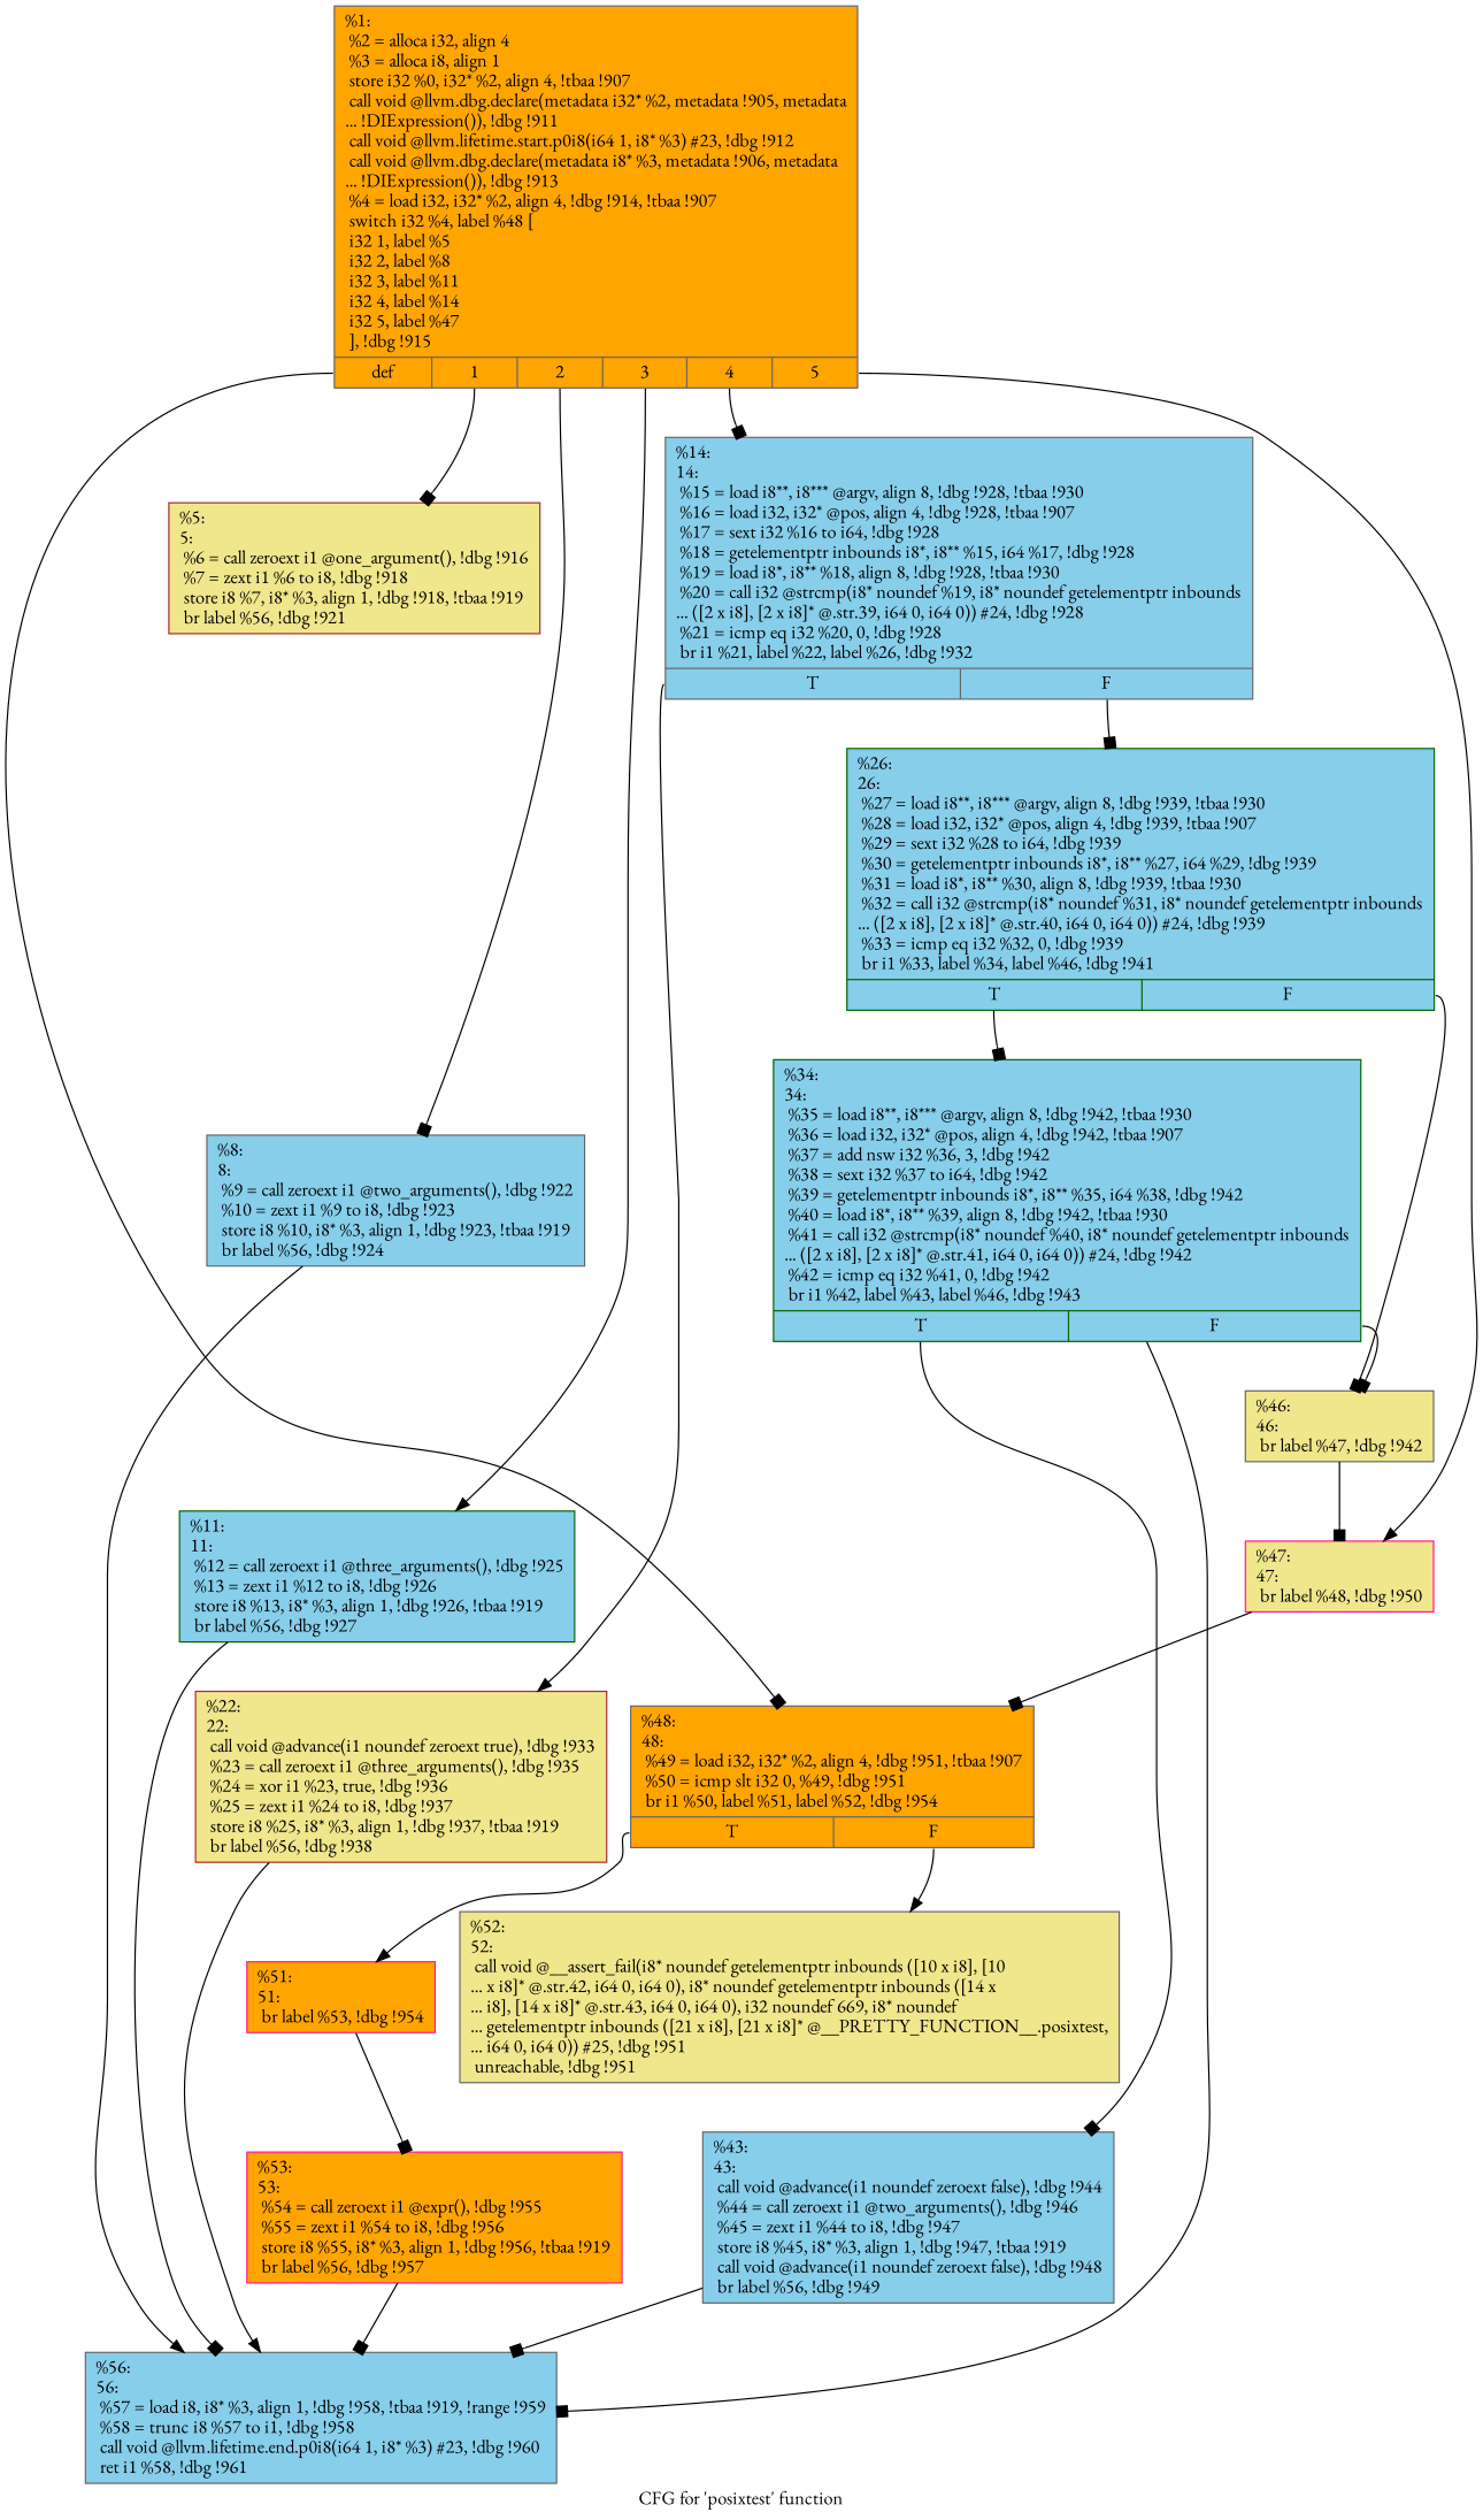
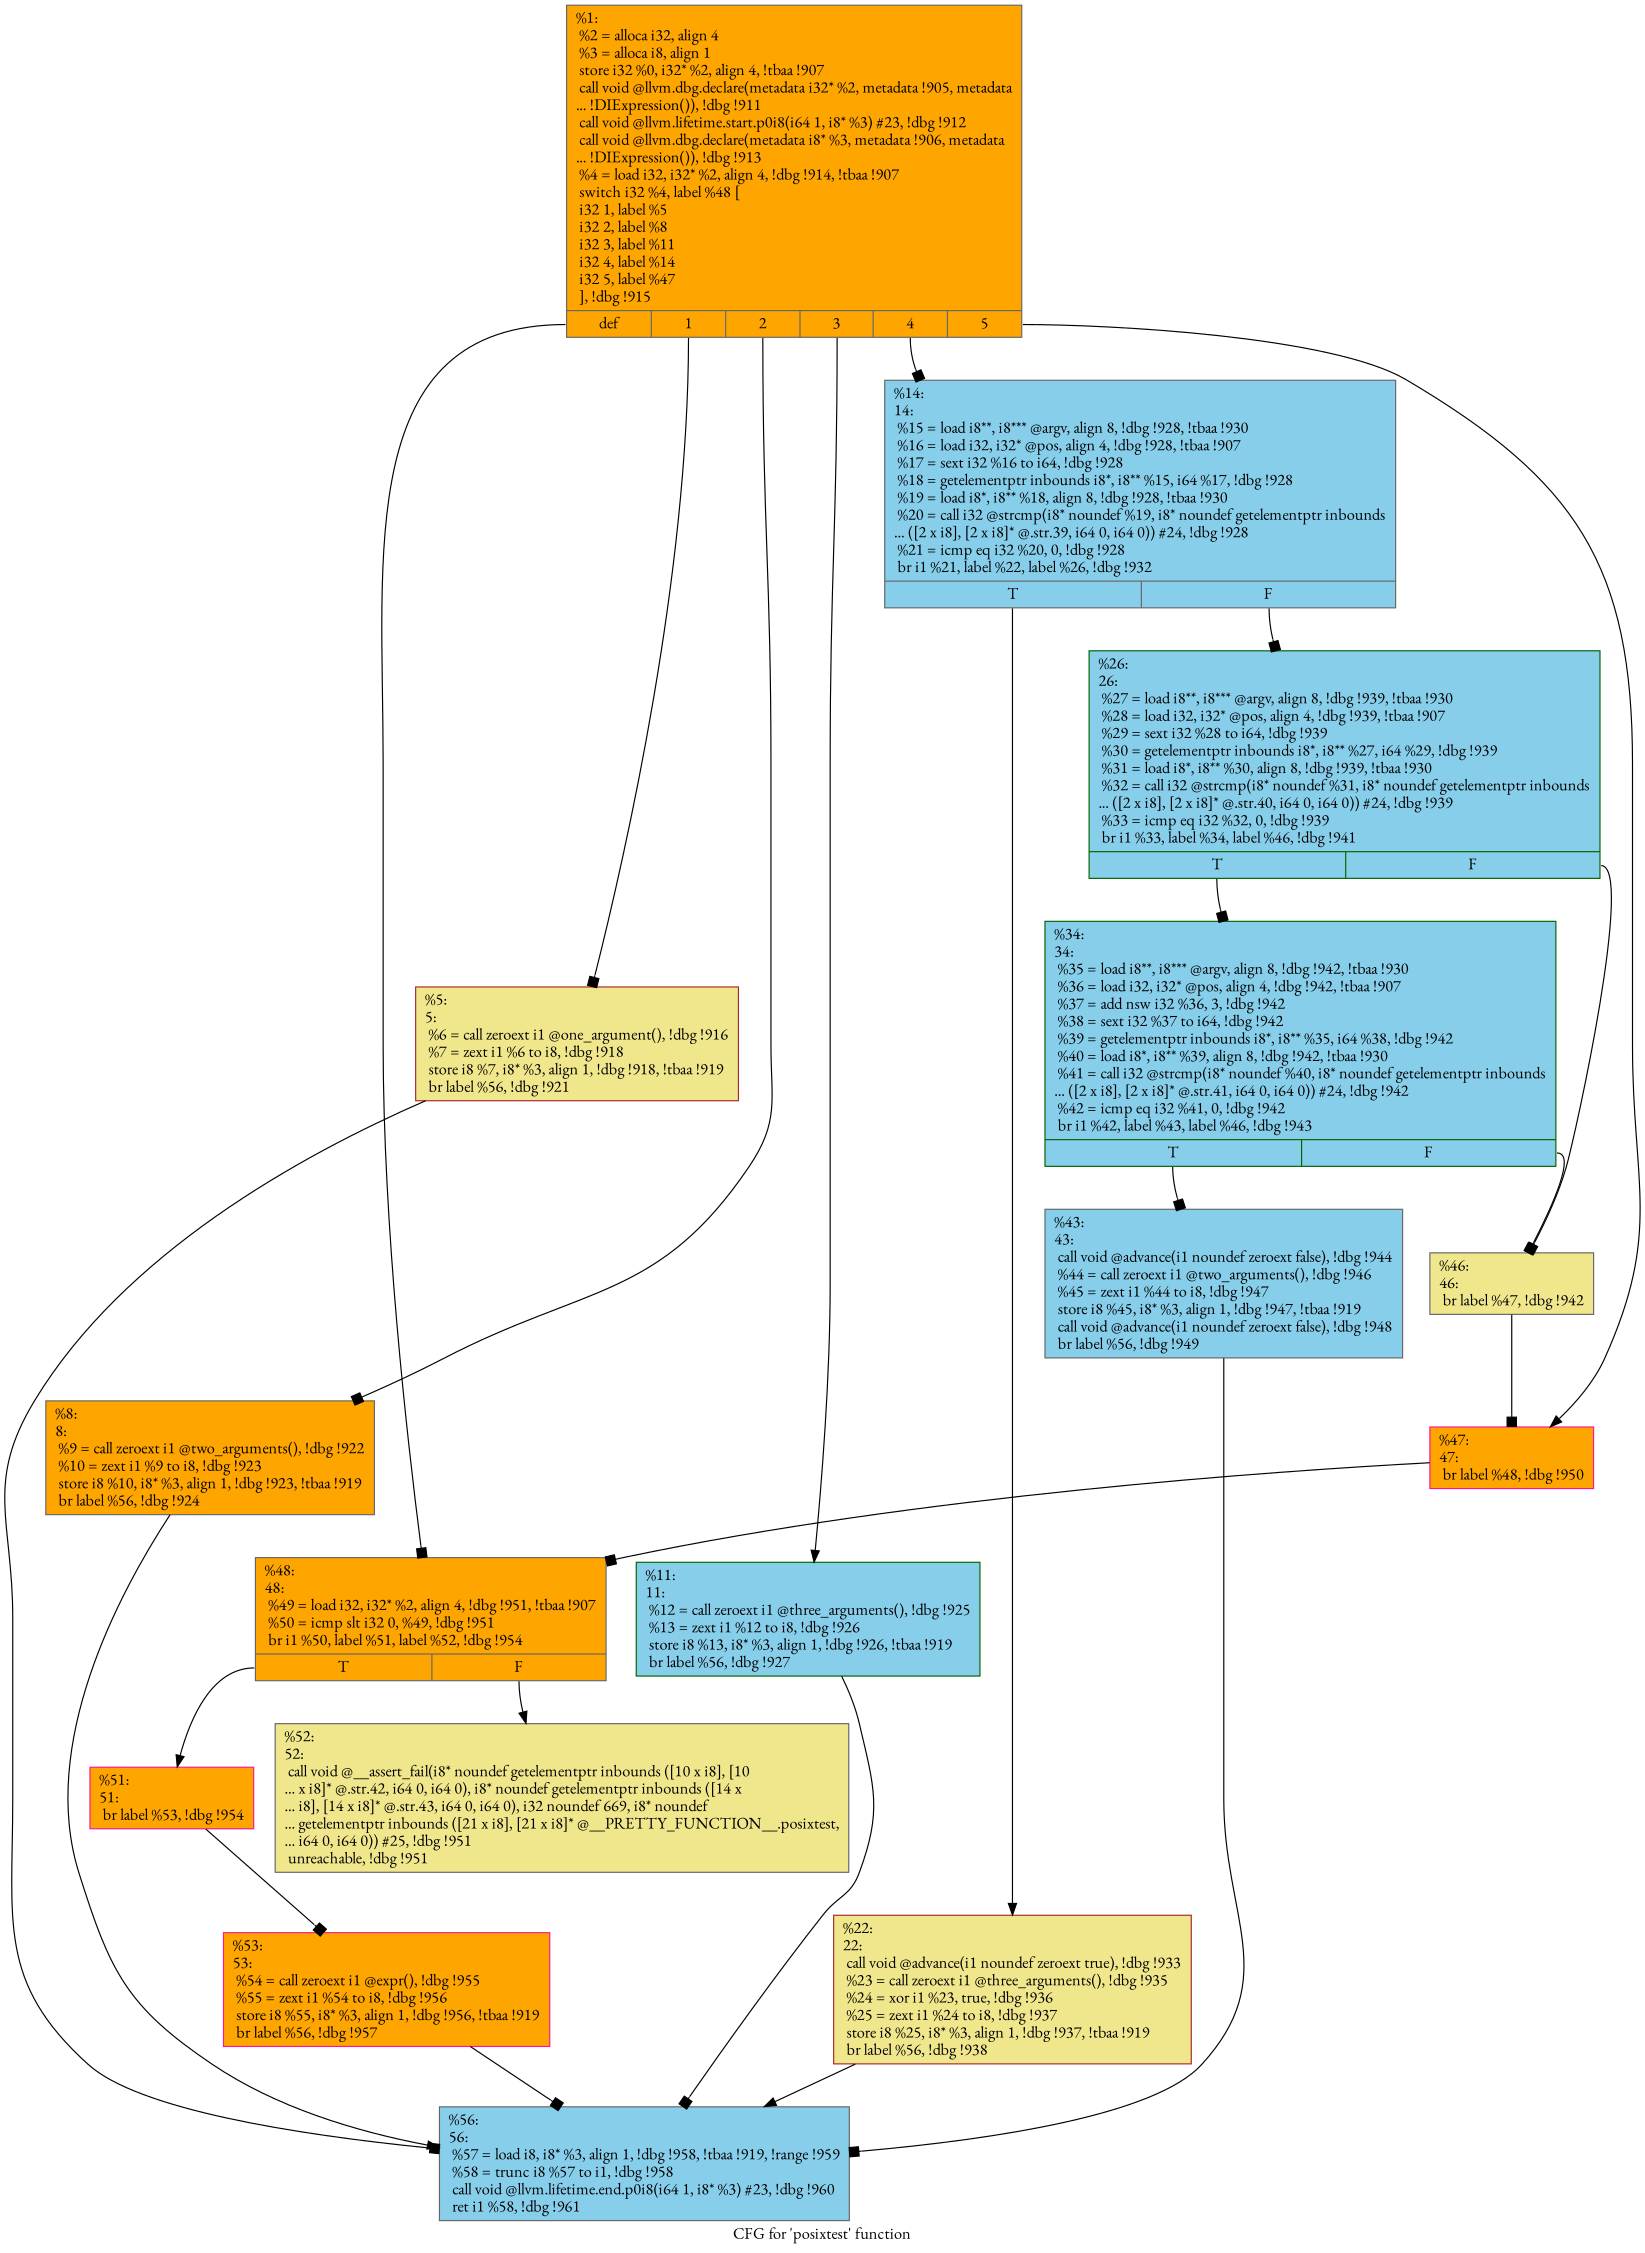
  digraph {
    fontname="EB Garamond"
    label="CFG for 'posixtest' function"
    node [color=gray40 fillcolor=skyblue fontname="EB Garamond" shape=record style=filled]
    edge [arrowhead=box fontname="EB Garamond"]
    n1 [fillcolor=orange label="{%1:\l  %2 = alloca i32, align 4\l  %3 = alloca i8, align 1\l  store i32 %0, i32* %2, align 4, !tbaa !907\l  call void @llvm.dbg.declare(metadata i32* %2, metadata !905, metadata\l... !DIExpression()), !dbg !911\l  call void @llvm.lifetime.start.p0i8(i64 1, i8* %3) #23, !dbg !912\l  call void @llvm.dbg.declare(metadata i8* %3, metadata !906, metadata\l... !DIExpression()), !dbg !913\l  %4 = load i32, i32* %2, align 4, !dbg !914, !tbaa !907\l  switch i32 %4, label %48 [\l    i32 1, label %5\l    i32 2, label %8\l    i32 3, label %11\l    i32 4, label %14\l    i32 5, label %47\l  ], !dbg !915\l|{<s0>def|<s1>1|<s2>2|<s3>3|<s4>4|<s5>5}}"]
    n2 [fillcolor=orange label="{%48:\l48:                                               \l  %49 = load i32, i32* %2, align 4, !dbg !951, !tbaa !907\l  %50 = icmp slt i32 0, %49, !dbg !951\l  br i1 %50, label %51, label %52, !dbg !954\l|{<s0>T|<s1>F}}"]
    n3 [color=brown fillcolor=khaki label="{%5:\l5:                                                \l  %6 = call zeroext i1 @one_argument(), !dbg !916\l  %7 = zext i1 %6 to i8, !dbg !918\l  store i8 %7, i8* %3, align 1, !dbg !918, !tbaa !919\l  br label %56, !dbg !921\l}"]
-   n4 [label="{%8:\l8:                                                \l  %9 = call zeroext i1 @two_arguments(), !dbg !922\l  %10 = zext i1 %9 to i8, !dbg !923\l  store i8 %10, i8* %3, align 1, !dbg !923, !tbaa !919\l  br label %56, !dbg !924\l}"]
+   n4 [fillcolor=orange label="{%8:\l8:                                                \l  %9 = call zeroext i1 @two_arguments(), !dbg !922\l  %10 = zext i1 %9 to i8, !dbg !923\l  store i8 %10, i8* %3, align 1, !dbg !923, !tbaa !919\l  br label %56, !dbg !924\l}"]
    n5 [color=darkgreen label="{%11:\l11:                                               \l  %12 = call zeroext i1 @three_arguments(), !dbg !925\l  %13 = zext i1 %12 to i8, !dbg !926\l  store i8 %13, i8* %3, align 1, !dbg !926, !tbaa !919\l  br label %56, !dbg !927\l}"]
    n6 [label="{%14:\l14:                                               \l  %15 = load i8**, i8*** @argv, align 8, !dbg !928, !tbaa !930\l  %16 = load i32, i32* @pos, align 4, !dbg !928, !tbaa !907\l  %17 = sext i32 %16 to i64, !dbg !928\l  %18 = getelementptr inbounds i8*, i8** %15, i64 %17, !dbg !928\l  %19 = load i8*, i8** %18, align 8, !dbg !928, !tbaa !930\l  %20 = call i32 @strcmp(i8* noundef %19, i8* noundef getelementptr inbounds\l... ([2 x i8], [2 x i8]* @.str.39, i64 0, i64 0)) #24, !dbg !928\l  %21 = icmp eq i32 %20, 0, !dbg !928\l  br i1 %21, label %22, label %26, !dbg !932\l|{<s0>T|<s1>F}}"]
-   n7 [color=deeppink fillcolor=khaki label="{%47:\l47:                                               \l  br label %48, !dbg !950\l}"]
+   n7 [color=deeppink fillcolor=orange label="{%47:\l47:                                               \l  br label %48, !dbg !950\l}"]
    n8 [color=deeppink fillcolor=orange label="{%51:\l51:                                               \l  br label %53, !dbg !954\l}"]
    n9 [fillcolor=khaki label="{%52:\l52:                                               \l  call void @__assert_fail(i8* noundef getelementptr inbounds ([10 x i8], [10\l... x i8]* @.str.42, i64 0, i64 0), i8* noundef getelementptr inbounds ([14 x\l... i8], [14 x i8]* @.str.43, i64 0, i64 0), i32 noundef 669, i8* noundef\l... getelementptr inbounds ([21 x i8], [21 x i8]* @__PRETTY_FUNCTION__.posixtest,\l... i64 0, i64 0)) #25, !dbg !951\l  unreachable, !dbg !951\l}"]
    n10 [label="{%56:\l56:                                               \l  %57 = load i8, i8* %3, align 1, !dbg !958, !tbaa !919, !range !959\l  %58 = trunc i8 %57 to i1, !dbg !958\l  call void @llvm.lifetime.end.p0i8(i64 1, i8* %3) #23, !dbg !960\l  ret i1 %58, !dbg !961\l}"]
    n11 [color=brown fillcolor=khaki label="{%22:\l22:                                               \l  call void @advance(i1 noundef zeroext true), !dbg !933\l  %23 = call zeroext i1 @three_arguments(), !dbg !935\l  %24 = xor i1 %23, true, !dbg !936\l  %25 = zext i1 %24 to i8, !dbg !937\l  store i8 %25, i8* %3, align 1, !dbg !937, !tbaa !919\l  br label %56, !dbg !938\l}"]
    n12 [color=darkgreen label="{%26:\l26:                                               \l  %27 = load i8**, i8*** @argv, align 8, !dbg !939, !tbaa !930\l  %28 = load i32, i32* @pos, align 4, !dbg !939, !tbaa !907\l  %29 = sext i32 %28 to i64, !dbg !939\l  %30 = getelementptr inbounds i8*, i8** %27, i64 %29, !dbg !939\l  %31 = load i8*, i8** %30, align 8, !dbg !939, !tbaa !930\l  %32 = call i32 @strcmp(i8* noundef %31, i8* noundef getelementptr inbounds\l... ([2 x i8], [2 x i8]* @.str.40, i64 0, i64 0)) #24, !dbg !939\l  %33 = icmp eq i32 %32, 0, !dbg !939\l  br i1 %33, label %34, label %46, !dbg !941\l|{<s0>T|<s1>F}}"]
    n13 [color=deeppink fillcolor=orange label="{%53:\l53:                                               \l  %54 = call zeroext i1 @expr(), !dbg !955\l  %55 = zext i1 %54 to i8, !dbg !956\l  store i8 %55, i8* %3, align 1, !dbg !956, !tbaa !919\l  br label %56, !dbg !957\l}"]
    n14 [color=darkgreen label="{%34:\l34:                                               \l  %35 = load i8**, i8*** @argv, align 8, !dbg !942, !tbaa !930\l  %36 = load i32, i32* @pos, align 4, !dbg !942, !tbaa !907\l  %37 = add nsw i32 %36, 3, !dbg !942\l  %38 = sext i32 %37 to i64, !dbg !942\l  %39 = getelementptr inbounds i8*, i8** %35, i64 %38, !dbg !942\l  %40 = load i8*, i8** %39, align 8, !dbg !942, !tbaa !930\l  %41 = call i32 @strcmp(i8* noundef %40, i8* noundef getelementptr inbounds\l... ([2 x i8], [2 x i8]* @.str.41, i64 0, i64 0)) #24, !dbg !942\l  %42 = icmp eq i32 %41, 0, !dbg !942\l  br i1 %42, label %43, label %46, !dbg !943\l|{<s0>T|<s1>F}}"]
    n15 [fillcolor=khaki label="{%46:\l46:                                               \l  br label %47, !dbg !942\l}"]
    n16 [label="{%43:\l43:                                               \l  call void @advance(i1 noundef zeroext false), !dbg !944\l  %44 = call zeroext i1 @two_arguments(), !dbg !946\l  %45 = zext i1 %44 to i8, !dbg !947\l  store i8 %45, i8* %3, align 1, !dbg !947, !tbaa !919\l  call void @advance(i1 noundef zeroext false), !dbg !948\l  br label %56, !dbg !949\l}"]
    n1 -> n2 [tailport=s0]
    n1 -> n3 [tailport=s1]
    n1 -> n4 [tailport=s2]
    n1 -> n5 [arrowhead=normal tailport=s3]
    n1 -> n6 [tailport=s4]
    n1 -> n7 [arrowhead=normal tailport=s5]
    n2 -> n8 [arrowhead=normal tailport=s0]
    n2 -> n9 [arrowhead=normal tailport=s1]
-   n14 -> n10
+   n3 -> n10
    n4 -> n10 [arrowhead=normal]
    n5 -> n10
    n6 -> n11 [arrowhead=normal tailport=s0]
    n6 -> n12 [tailport=s1]
    n7 -> n2
    n8 -> n13
    n11 -> n10 [arrowhead=normal]
    n12 -> n14 [tailport=s0]
    n12 -> n15 [tailport=s1]
    n13 -> n10
    n14 -> n15 [tailport=s1]
    n14 -> n16 [tailport=s0]
    n15 -> n7
    n16 -> n10
  }
